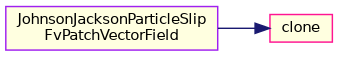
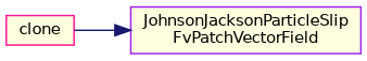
  digraph {
    rankdir=LR
    node [fillcolor=lightyellow fontname=Helvetica fontsize=10 shape=record style=filled]
    n1 [color=deeppink fontcolor=black height=0.2 label=clone width=0.4]
    n2 [color=purple height=0.2 label="JohnsonJacksonParticleSlip\lFvPatchVectorField" width=0.4]
-   n2 -> n1 [color=midnightblue fontname=Helvetica fontsize=10 labelfontname=Helvetica labelfontsize=10 style=solid]
+   n1 -> n2 [color=midnightblue fontname=Helvetica fontsize=10 labelfontname=Helvetica labelfontsize=10 style=solid]
  }
